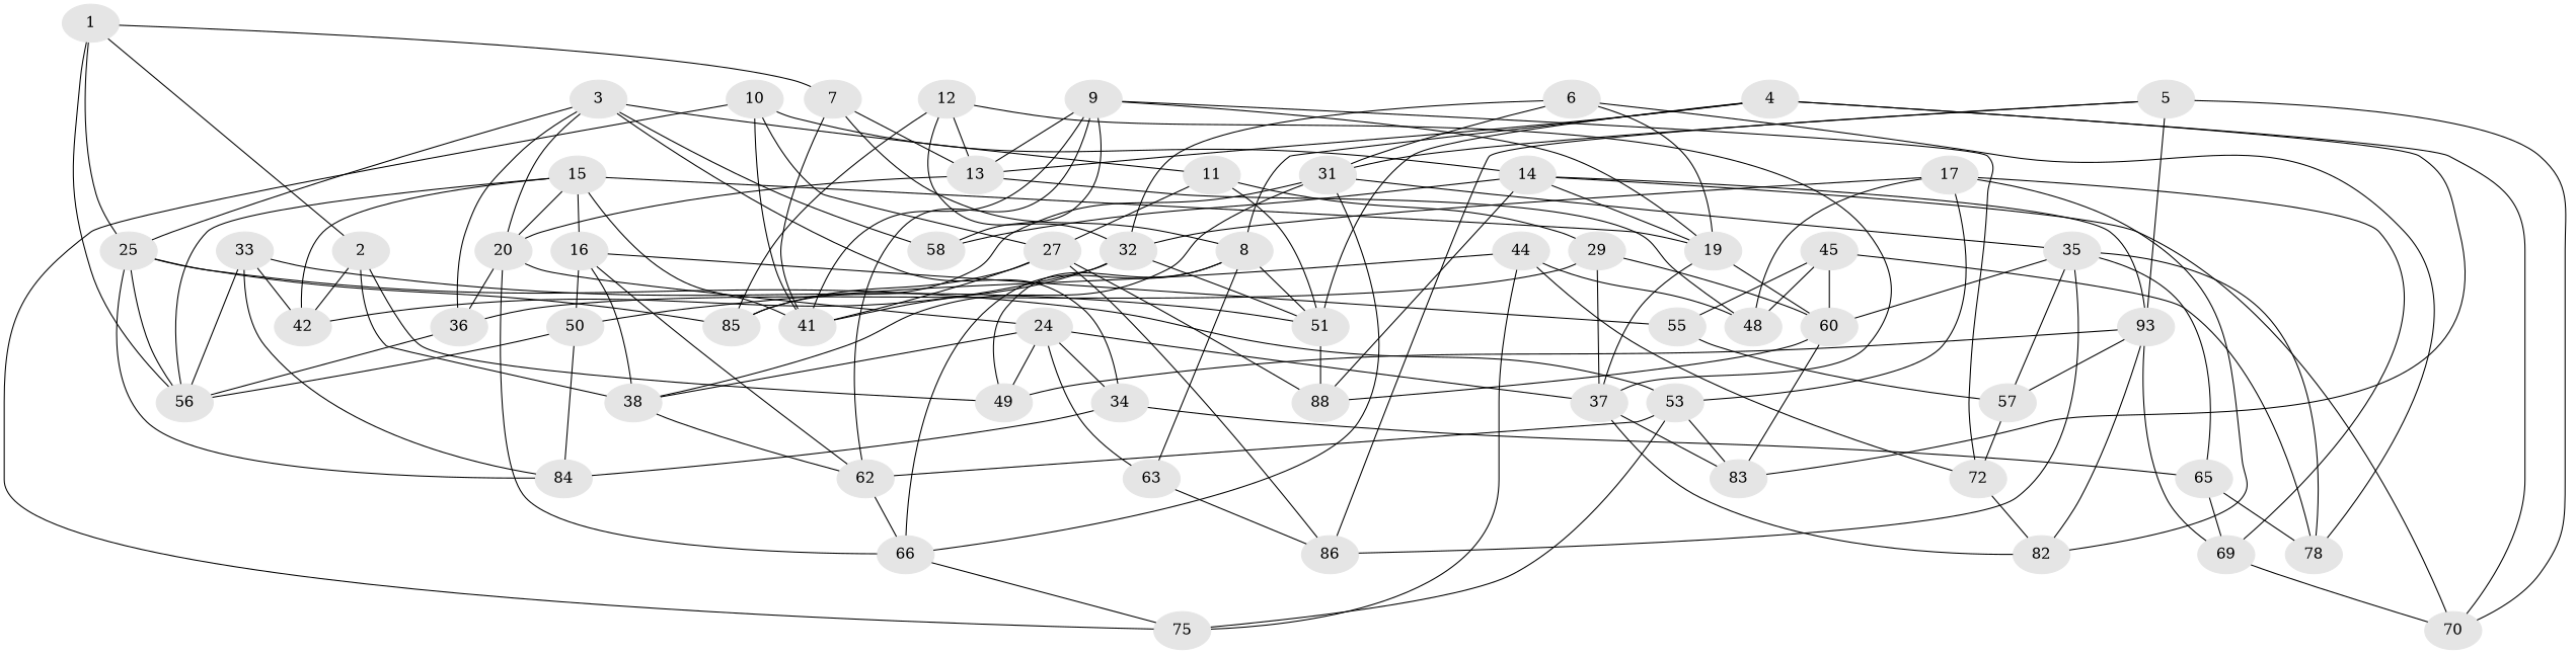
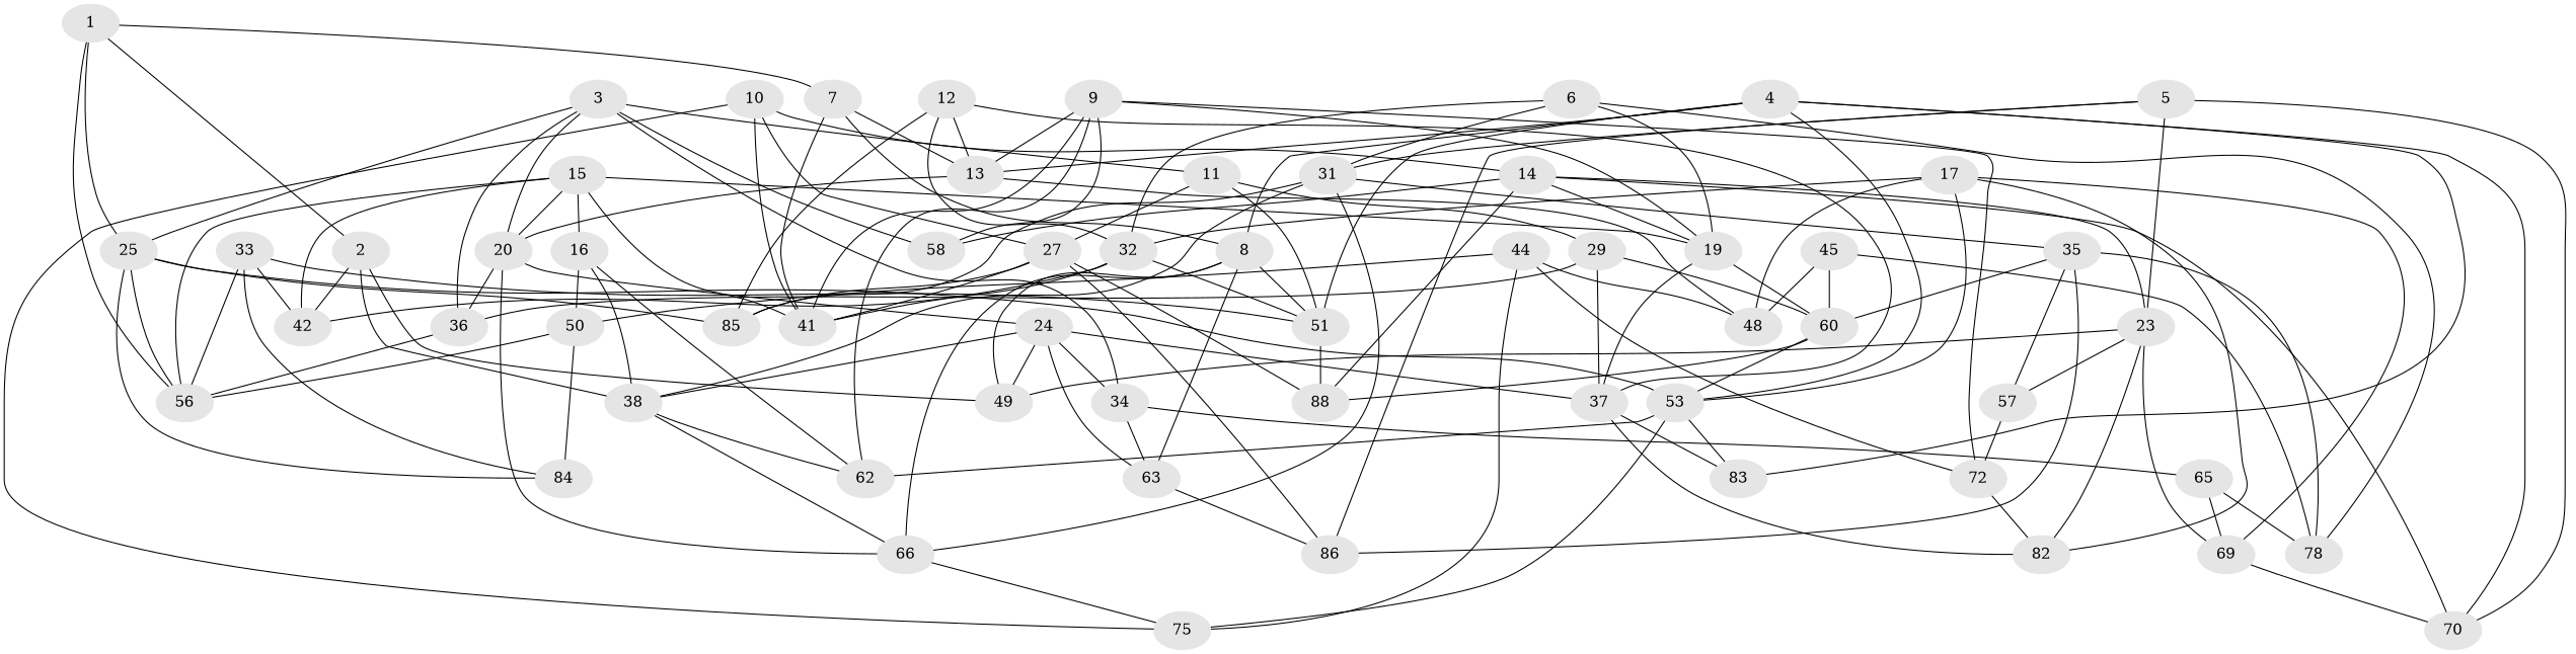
  graph {
    node [color=gray90 style=filled]
    1
    2
    7
    25 [super="+30"]
    56 [super="+80"]
    38 [super="+79"]
    42
    49
    8 [super="+18"]
    13 [super="+47"]
    41 [super="+61"]
    53 [super="+87"]
    85
    84
    66 [super="+81"]
    62
    3 [super="+52"]
    11
    20 [super="+21"]
    34
    36
    58
    51 [super="+71"]
    27 [super="+39"]
    29
    24 [super="+46"]
    65
    4 [super="+22"]
    70
    83
    63
    48 [super="+68"]
    88
    75
-   23 [super="+64" label=93]
+   23 [super="+64"]
    69
    82
    57
    5
    31 [super="+54"]
    86
    35 [super="+77"]
    19 [super="+43"]
    37 [super="+59"]
    60 [super="+67"]
    6
    32 [super="+76"]
    78
    9 [super="+28"]
    72
    14 [super="+26"]
    10
    12
    15 [super="+73"]
    16 [super="+74"]
    50
-   55
    17 [super="+40"]
    33
    44
    45
    1 -- 2
    1 -- 7
    1 -- 25
    1 -- 56
    2 -- 38
    2 -- 42
    2 -- 49
    7 -- 8
    7 -- 13
    7 -- 41
    25 -- 56
    25 -- 53
    25 -- 85
    25 -- 84
-   62 -- 66
+   38 -- 66
    38 -- 62
    8 -- 49
    8 -- 66
    8 -- 51
    8 -- 63
    13 -- 20
    13 -- 48
    53 -- 62
    53 -- 83
    53 -- 75
    66 -- 75
    3 -- 25
    3 -- 11
    3 -- 20
    3 -- 34
    3 -- 36
    3 -- 58
    11 -- 51
    11 -- 27
    11 -- 29
    20 -- 66
    20 -- 36
    20 -- 24
-   34 -- 84
+   34 -- 63
    34 -- 65
    36 -- 56
    51 -- 88
    27 -- 41
    27 -- 85
    27 -- 88
    27 -- 86
    29 -- 36
    29 -- 37
    29 -- 60
    24 -- 38
    24 -- 49
    24 -- 34
    24 -- 63
    24 -- 37
    65 -- 69
    65 -- 78
    4 -- 8
    4 -- 13
+   4 -- 53
    4 -- 51
    4 -- 70
    4 -- 83
    63 -- 86
    23 -- 49
    23 -- 69
    23 -- 82
    23 -- 57
    69 -- 70
    57 -- 72
    5 -- 70
    5 -- 23
    5 -- 31
    5 -- 86
    31 -- 38
    31 -- 85
    31 -- 66
    31 -- 35
-   35 -- 65
    35 -- 57
    35 -- 86
    35 -- 60
    35 -- 78
    19 -- 37
    19 -- 60
    37 -- 83
    37 -- 82
-   60 -- 83
+   60 -- 53
    60 -- 88
    6 -- 31
    6 -- 19
    6 -- 32
    6 -- 78
    32 -- 42
    32 -- 41
    32 -- 51
    9 -- 13
    9 -- 41
    9 -- 62
    9 -- 58
    9 -- 19
    9 -- 72
    72 -- 82
    14 -- 58
    14 -- 70
    14 -- 88
    14 -- 23
    14 -- 19
    10 -- 41
    10 -- 27
    10 -- 75
    10 -- 14
    12 -- 13
    12 -- 85
    12 -- 37
    12 -- 32
    15 -- 56
    15 -- 42
    15 -- 41
    15 -- 20
    15 -- 19
    15 -- 16
    16 -- 38
    16 -- 62
    16 -- 50
-   16 -- 55 [weight=2]
    50 -- 56
    50 -- 84
-   55 -- 57
    17 -- 53
    17 -- 48 [weight=2]
    17 -- 69
    17 -- 82
    17 -- 32
    33 -- 56
    33 -- 42
    33 -- 84
    33 -- 51
    44 -- 48
    44 -- 75
    44 -- 72
    44 -- 50
    45 -- 48
    45 -- 60
    45 -- 78
-   45 -- 55
  }
